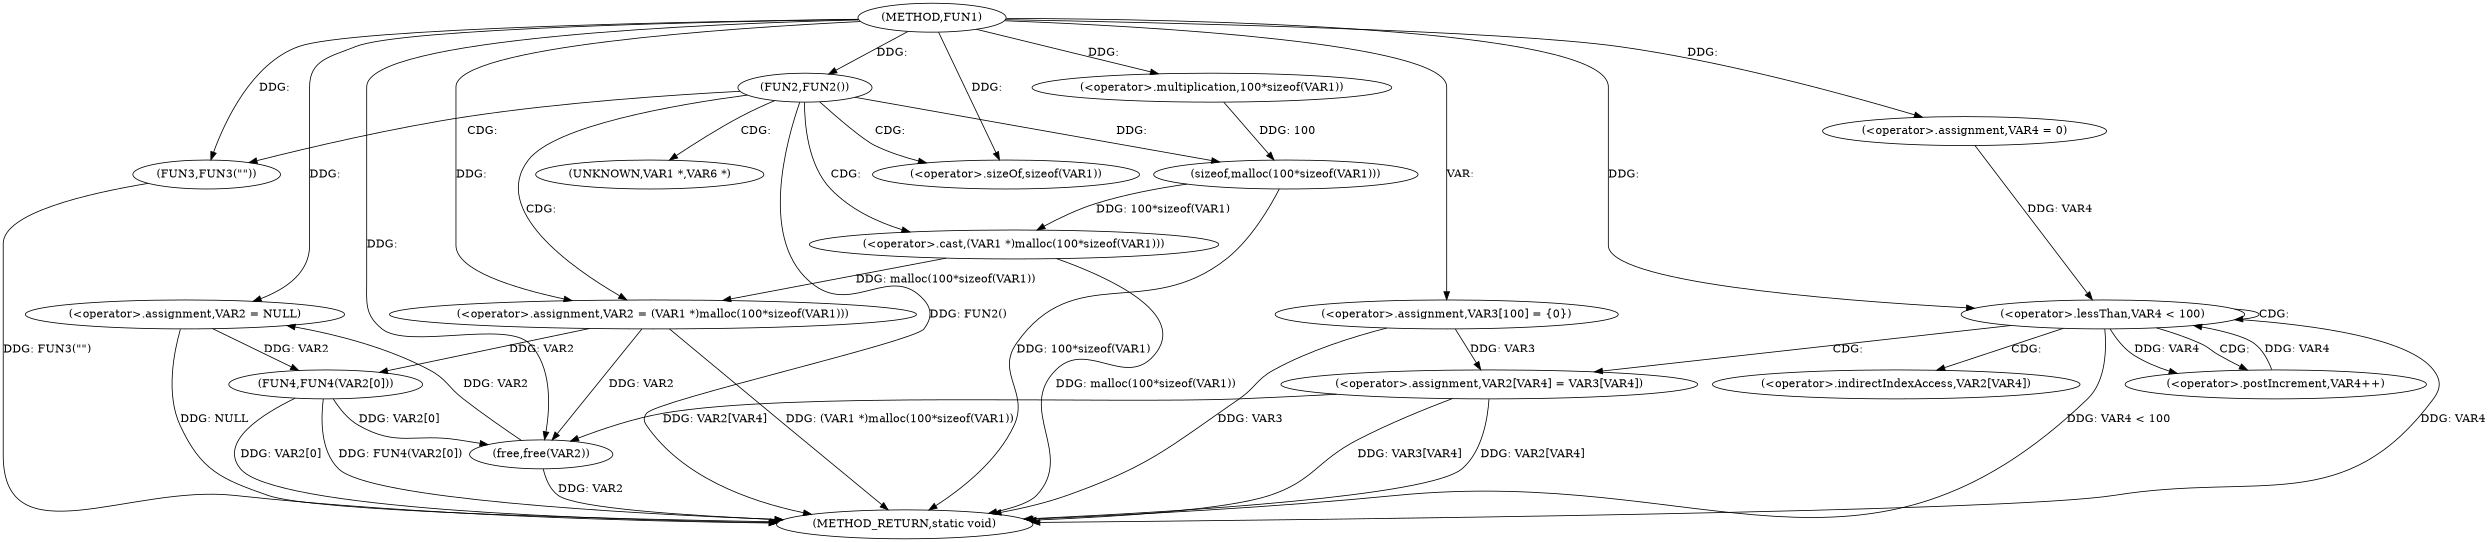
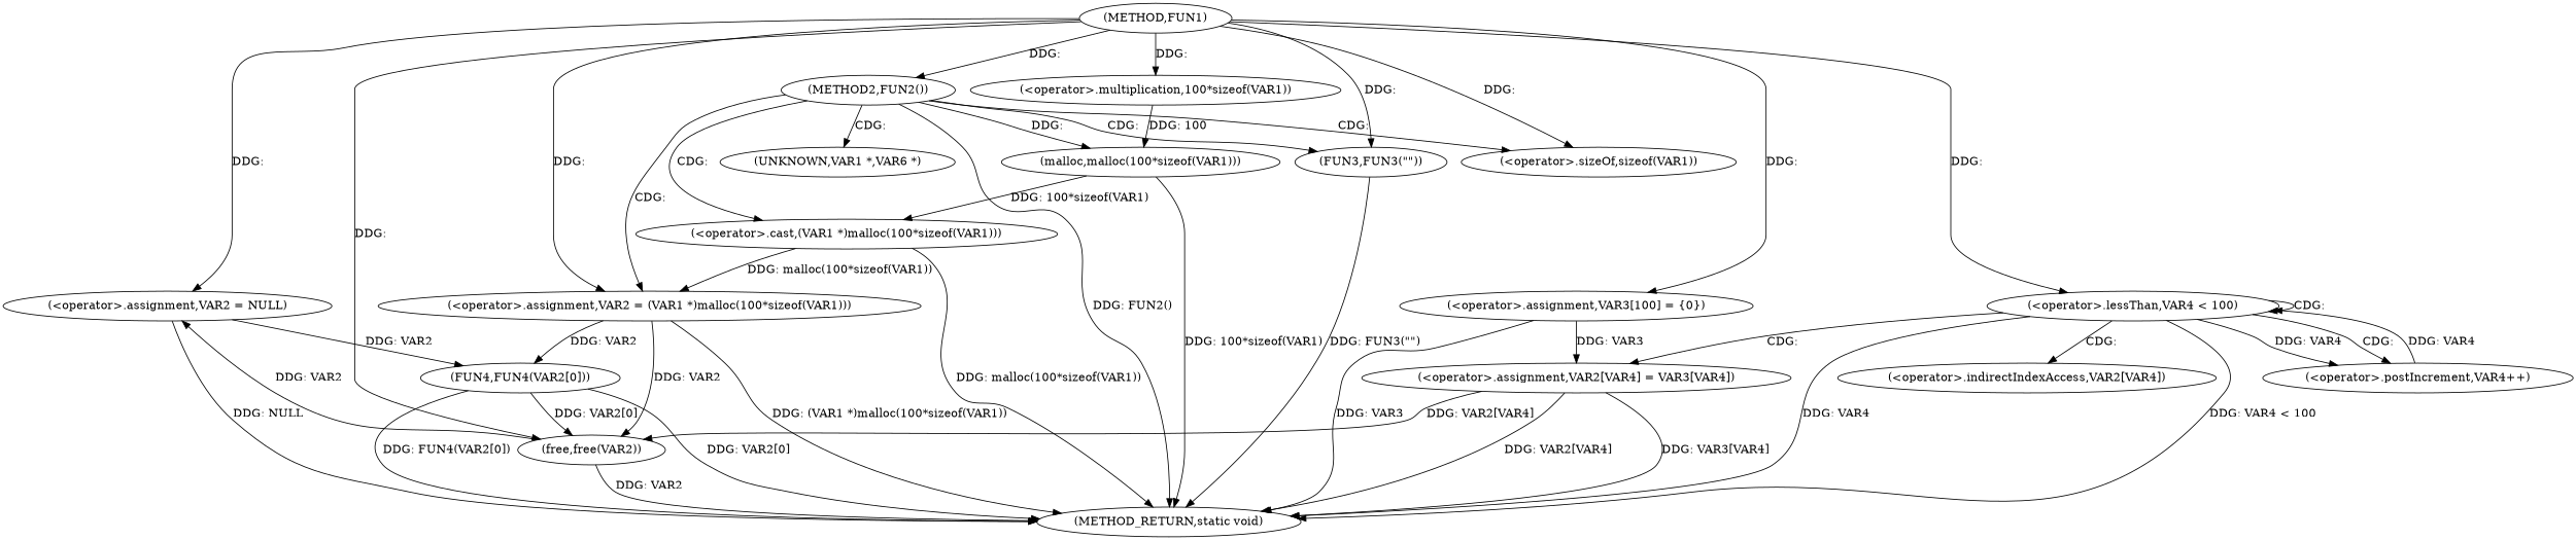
  digraph {
    n1 [label="(METHOD,FUN1)"]
    n2 [label="(<operator>.assignment,VAR2 = NULL)"]
-   n3 [label="(FUN2,FUN2())"]
+   n3 [label="(METHOD2,FUN2())"]
    n4 [label="(FUN3,FUN3(\"\"))"]
    n5 [label="(<operator>.assignment,VAR2 = (VAR1 *)malloc(100*sizeof(VAR1)))"]
    n6 [label="(<operator>.multiplication,100*sizeof(VAR1))"]
    n7 [label="(<operator>.sizeOf,sizeof(VAR1))"]
    n8 [label="(<operator>.assignment,VAR3[100] = {0})"]
-   n9 [label="(<operator>.assignment,VAR4 = 0)"]
    n10 [label="(<operator>.lessThan,VAR4 < 100)"]
    n11 [label="(free,free(VAR2))"]
    n12 [label="(METHOD_RETURN,static void)"]
    n13 [label="(FUN4,FUN4(VAR2[0]))"]
    n14 [label="(<operator>.cast,(VAR1 *)malloc(100*sizeof(VAR1)))"]
-   n15 [label="(sizeof,malloc(100*sizeof(VAR1)))"]
+   n15 [label="(malloc,malloc(100*sizeof(VAR1)))"]
    n16 [label="(UNKNOWN,VAR1 *,VAR6 *)"]
    n17 [label="(<operator>.assignment,VAR2[VAR4] = VAR3[VAR4])"]
    n18 [label="(<operator>.postIncrement,VAR4++)"]
    n19 [label="(<operator>.indirectIndexAccess,VAR2[VAR4])"]
    n1 -> n2 [label="DDG: "]
    n1 -> n3 [label="DDG: "]
    n1 -> n4 [label="DDG: "]
    n1 -> n5 [label="DDG: "]
    n1 -> n6 [label="DDG: "]
    n1 -> n7 [label="DDG: "]
-   n1 -> n8 [label="VAR: "]
-   n1 -> n9 [label="DDG: "]
+   n1 -> n8 [label="DDG: "]
    n1 -> n10 [label="DDG: "]
    n1 -> n11 [label="DDG: "]
    n2 -> n12 [label="DDG: NULL"]
    n2 -> n13 [label="DDG: VAR2"]
    n3 -> n4 [label="CDG: "]
    n3 -> n5 [label="CDG: "]
    n3 -> n7 [label="CDG: "]
    n3 -> n12 [label="DDG: FUN2()"]
    n3 -> n14 [label="CDG: "]
    n3 -> n15 [label="DDG: "]
    n3 -> n16 [label="CDG: "]
    n4 -> n12 [label="DDG: FUN3(\"\")"]
    n5 -> n11 [label="DDG: VAR2"]
    n5 -> n12 [label="DDG: (VAR1 *)malloc(100*sizeof(VAR1))"]
    n5 -> n13 [label="DDG: VAR2"]
    n6 -> n15 [label="DDG: 100"]
    n8 -> n12 [label="DDG: VAR3"]
    n8 -> n17 [label="DDG: VAR3"]
-   n9 -> n10 [label="DDG: VAR4"]
    n10 -> n10 [label="CDG: "]
    n10 -> n12 [label="DDG: VAR4"]
    n10 -> n12 [label="DDG: VAR4 < 100"]
    n10 -> n17 [label="CDG: "]
    n10 -> n18 [label="DDG: VAR4"]
    n10 -> n18 [label="CDG: "]
    n10 -> n19 [label="CDG: "]
    n11 -> n2 [label="DDG: VAR2"]
    n11 -> n12 [label="DDG: VAR2"]
    n13 -> n11 [label="DDG: VAR2[0]"]
    n13 -> n12 [label="DDG: FUN4(VAR2[0])"]
    n13 -> n12 [label="DDG: VAR2[0]"]
    n14 -> n5 [label="DDG: malloc(100*sizeof(VAR1))"]
    n14 -> n12 [label="DDG: malloc(100*sizeof(VAR1))"]
    n15 -> n12 [label="DDG: 100*sizeof(VAR1)"]
    n15 -> n14 [label="DDG: 100*sizeof(VAR1)"]
    n17 -> n11 [label="DDG: VAR2[VAR4]"]
    n17 -> n12 [label="DDG: VAR3[VAR4]"]
    n17 -> n12 [label="DDG: VAR2[VAR4]"]
    n18 -> n10 [label="DDG: VAR4"]
  }
